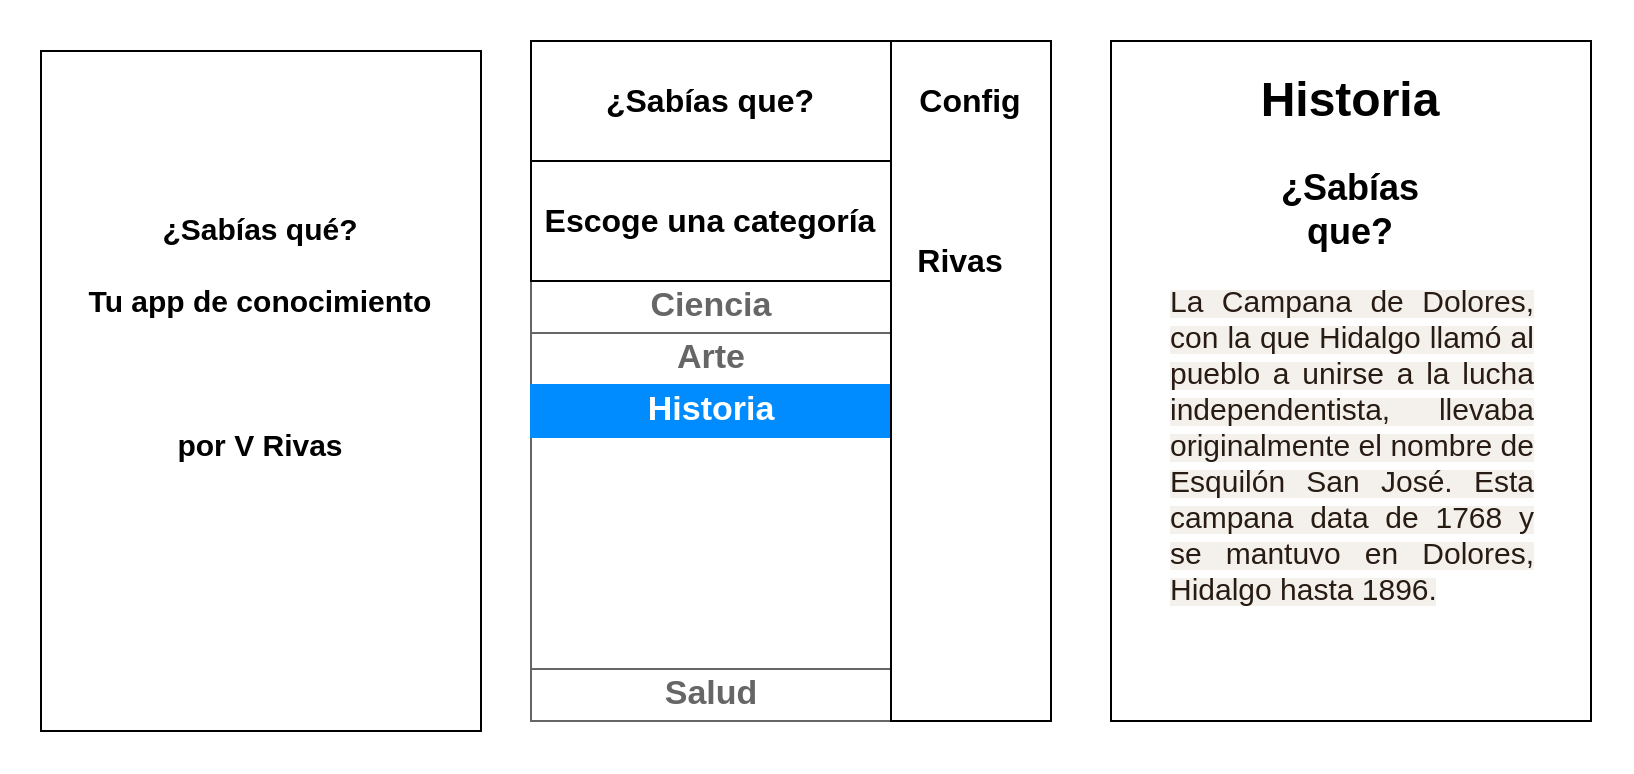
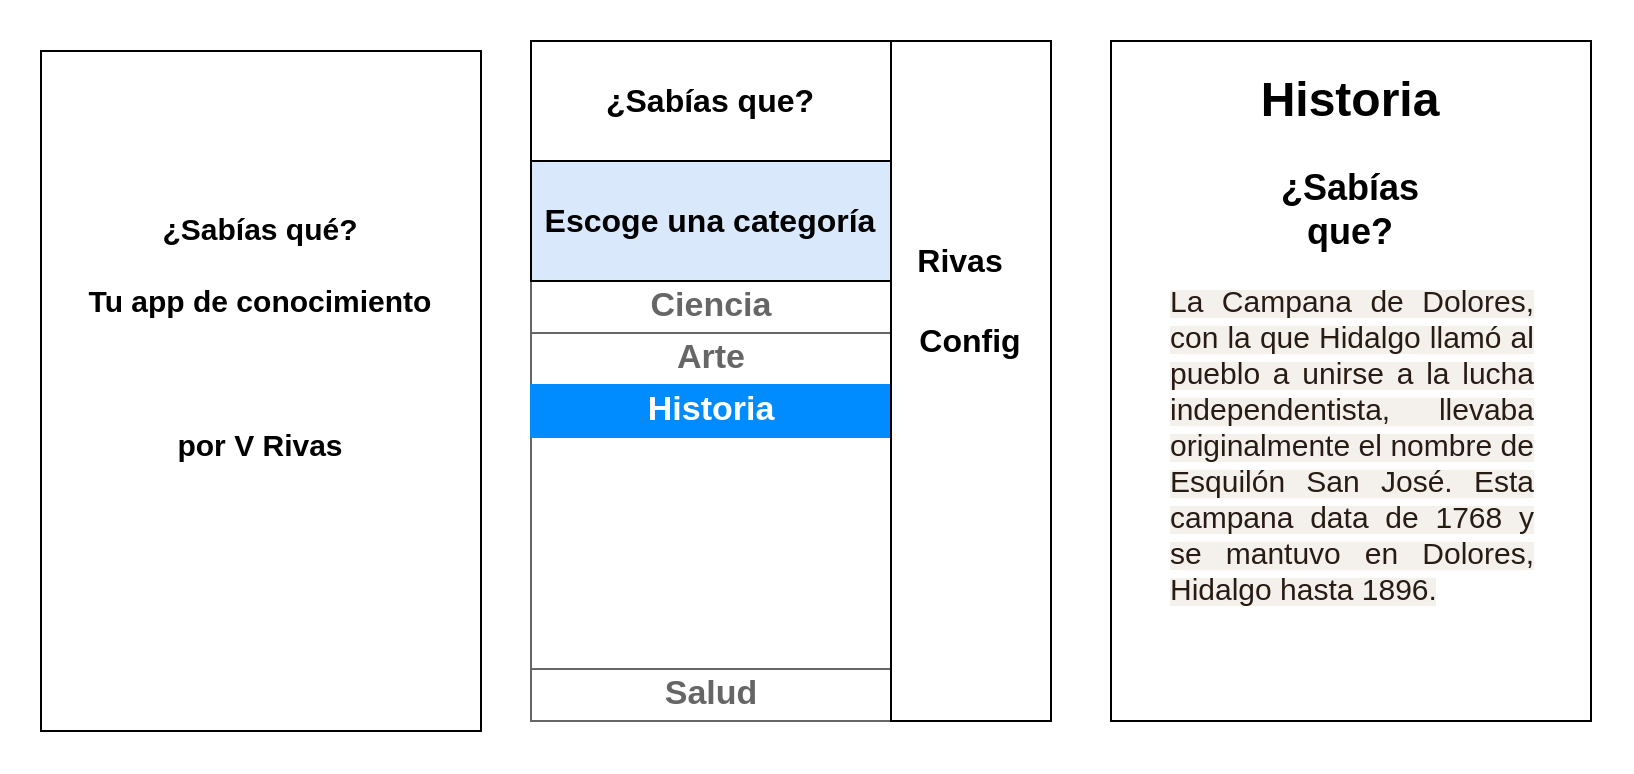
  <mxCell id="0" />
  <mxCell id="1" parent="0" />
  <mxCell id="2" value="" style="strokeWidth=1;shadow=0;dashed=0;align=center;html=1;shape=mxgraph.mockup.containers.rrect;rSize=0;strokeColor=#666666;" vertex="1" parent="1"><mxGeometry x="265" y="140" width="180" height="220" as="geometry" /></mxCell>
  <mxCell id="3" value="Ciencia" style="strokeColor=inherit;fillColor=inherit;gradientColor=inherit;strokeWidth=1;shadow=0;dashed=0;align=center;html=1;shape=mxgraph.mockup.containers.rrect;rSize=0;fontSize=17;fontColor=#666666;fontStyle=1;resizeWidth=1;" vertex="1" parent="2"><mxGeometry width="180" height="26" relative="1" as="geometry" /></mxCell>
  <mxCell id="4" value="Arte" style="strokeColor=inherit;fillColor=inherit;gradientColor=inherit;strokeWidth=1;shadow=0;dashed=0;align=center;html=1;shape=mxgraph.mockup.containers.rrect;rSize=0;fontSize=17;fontColor=#666666;fontStyle=1;resizeWidth=1;" vertex="1" parent="2"><mxGeometry width="180" height="26" relative="1" as="geometry"><mxPoint y="26" as="offset" /></mxGeometry></mxCell>
  <mxCell id="5" value="Historia" style="strokeWidth=1;shadow=0;dashed=0;align=center;html=1;shape=mxgraph.mockup.containers.rrect;rSize=0;fontSize=17;fontColor=#ffffff;fontStyle=1;fillColor=#008cff;strokeColor=#008cff;resizeWidth=1;" vertex="1" parent="2"><mxGeometry width="180" height="26" relative="1" as="geometry"><mxPoint y="52" as="offset" /></mxGeometry></mxCell>
  <mxCell id="6" value="Salud" style="strokeColor=inherit;fillColor=inherit;gradientColor=inherit;strokeWidth=1;shadow=0;dashed=0;align=center;html=1;shape=mxgraph.mockup.containers.rrect;rSize=0;fontSize=17;fontColor=#666666;fontStyle=1;resizeWidth=1;" vertex="1" parent="2"><mxGeometry y="1" width="180" height="26" relative="1" as="geometry"><mxPoint y="-26" as="offset" /></mxGeometry></mxCell>
  <mxCell id="7" value="&lt;b&gt;&lt;font style=&quot;font-size: 16px&quot;&gt;¿Sabías que?&lt;/font&gt;&lt;/b&gt;" style="rounded=0;whiteSpace=wrap;html=1;" vertex="1" parent="1"><mxGeometry x="265" width="180" height="60" as="geometry" y="20" /></mxCell>
- <mxCell id="8" value="&lt;b&gt;&lt;font style=&quot;font-size: 16px&quot;&gt;Escoge una categoría&lt;/font&gt;&lt;/b&gt;" style="rounded=0;whiteSpace=wrap;html=1;" vertex="1" parent="1"><mxGeometry x="265" y="80" width="180" height="60" as="geometry" /></mxCell>
+ <mxCell id="8" value="&lt;b&gt;&lt;font style=&quot;font-size: 16px&quot;&gt;Escoge una categoría&lt;/font&gt;&lt;/b&gt;" style="rounded=0;whiteSpace=wrap;html=1;fillColor=#dae8fc;" vertex="1" parent="1"><mxGeometry x="265" y="80" width="180" height="60" as="geometry" /></mxCell>
  <mxCell id="9" value="" style="rounded=0;whiteSpace=wrap;html=1;" vertex="1" parent="1"><mxGeometry x="445" width="80" height="340" as="geometry" y="20" /></mxCell>
- <mxCell id="10" value="&lt;b&gt;&lt;font style=&quot;font-size: 16px&quot;&gt;Config&lt;/font&gt;&lt;/b&gt;" style="text;html=1;strokeColor=none;fillColor=none;align=center;verticalAlign=middle;whiteSpace=wrap;rounded=0;" vertex="1" parent="1"><mxGeometry x="465" y="40" width="40" height="20" as="geometry" /></mxCell>
+ <mxCell id="10" value="&lt;b&gt;&lt;font style=&quot;font-size: 16px&quot;&gt;Config&lt;/font&gt;&lt;/b&gt;" style="text;html=1;strokeColor=none;fillColor=none;align=center;verticalAlign=middle;whiteSpace=wrap;rounded=0;" vertex="1" parent="1"><mxGeometry x="465" y="160" width="40" height="20" as="geometry" /></mxCell>
  <mxCell id="11" value="&lt;b style=&quot;font-size: 15px&quot;&gt;¿Sabías qué?&lt;br&gt;&lt;br&gt;Tu app de conocimiento&lt;br&gt;&lt;br&gt;&lt;br&gt;&lt;br&gt;por V Rivas&lt;br&gt;&lt;br&gt;&lt;br&gt;&lt;br&gt;&lt;/b&gt;" style="rounded=0;whiteSpace=wrap;html=1;" vertex="1" parent="1"><mxGeometry x="20" y="25" width="220" height="340" as="geometry" /></mxCell>
  <mxCell id="12" value="&lt;b&gt;&lt;font style=&quot;font-size: 16px&quot;&gt;Rivas&lt;/font&gt;&lt;/b&gt;" style="text;html=1;strokeColor=none;fillColor=none;align=center;verticalAlign=middle;whiteSpace=wrap;rounded=0;" vertex="1" parent="1"><mxGeometry x="475" y="120" width="10" height="20" as="geometry" /></mxCell>
  <mxCell id="13" value="" style="rounded=0;whiteSpace=wrap;html=1;" vertex="1" parent="1"><mxGeometry x="555" width="240" height="340" as="geometry" y="20" /></mxCell>
  <mxCell id="14" value="&lt;b&gt;&lt;font style=&quot;font-size: 24px&quot;&gt;Historia&lt;/font&gt;&lt;/b&gt;" style="text;html=1;strokeColor=none;fillColor=none;align=center;verticalAlign=middle;whiteSpace=wrap;rounded=0;" vertex="1" parent="1"><mxGeometry x="655" y="40" width="40" height="20" as="geometry" /></mxCell>
  <mxCell id="15" value="&lt;b&gt;&lt;font style=&quot;font-size: 18px&quot;&gt;¿Sabías que?&lt;/font&gt;&lt;/b&gt;" style="text;html=1;strokeColor=none;fillColor=none;align=center;verticalAlign=middle;whiteSpace=wrap;rounded=0;" vertex="1" parent="1"><mxGeometry x="655" y="90" width="40" height="30" as="geometry" /></mxCell>
  <mxCell id="16" value="&lt;p style=&quot;text-align: justify&quot;&gt;&lt;span style=&quot;color: rgb(40 , 27 , 19) ; font-weight: 400 ; background-color: rgb(244 , 241 , 236)&quot;&gt;&lt;font style=&quot;line-height: 120% ; font-size: 15px&quot;&gt;La Campana de Dolores, con la que Hidalgo llamó al pueblo a unirse a la lucha independentista, llevaba originalmente el nombre de Esquilón San José. Esta campana data de 1768 y se mantuvo en Dolores, Hidalgo hasta 1896.&lt;/font&gt;&lt;/span&gt;&lt;/p&gt;" style="text;html=1;strokeColor=none;fillColor=none;spacing=5;spacingTop=-20;whiteSpace=wrap;overflow=hidden;rounded=0;" vertex="1" parent="1"><mxGeometry x="580" y="140" width="190" height="170" as="geometry" /></mxCell>
